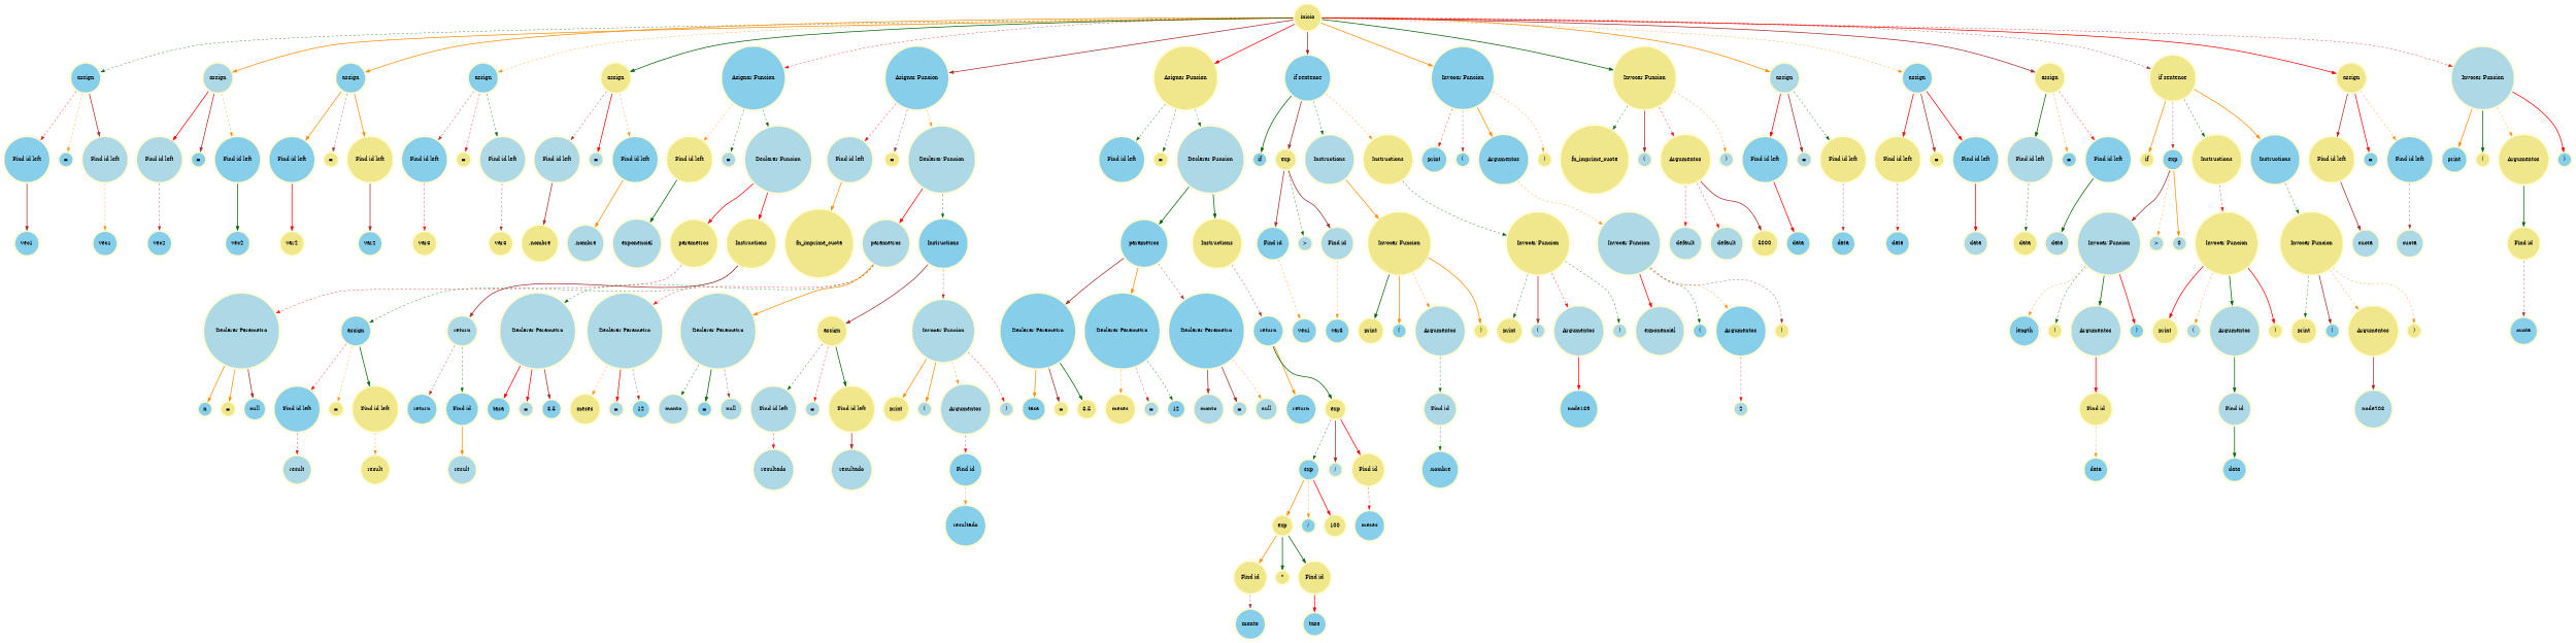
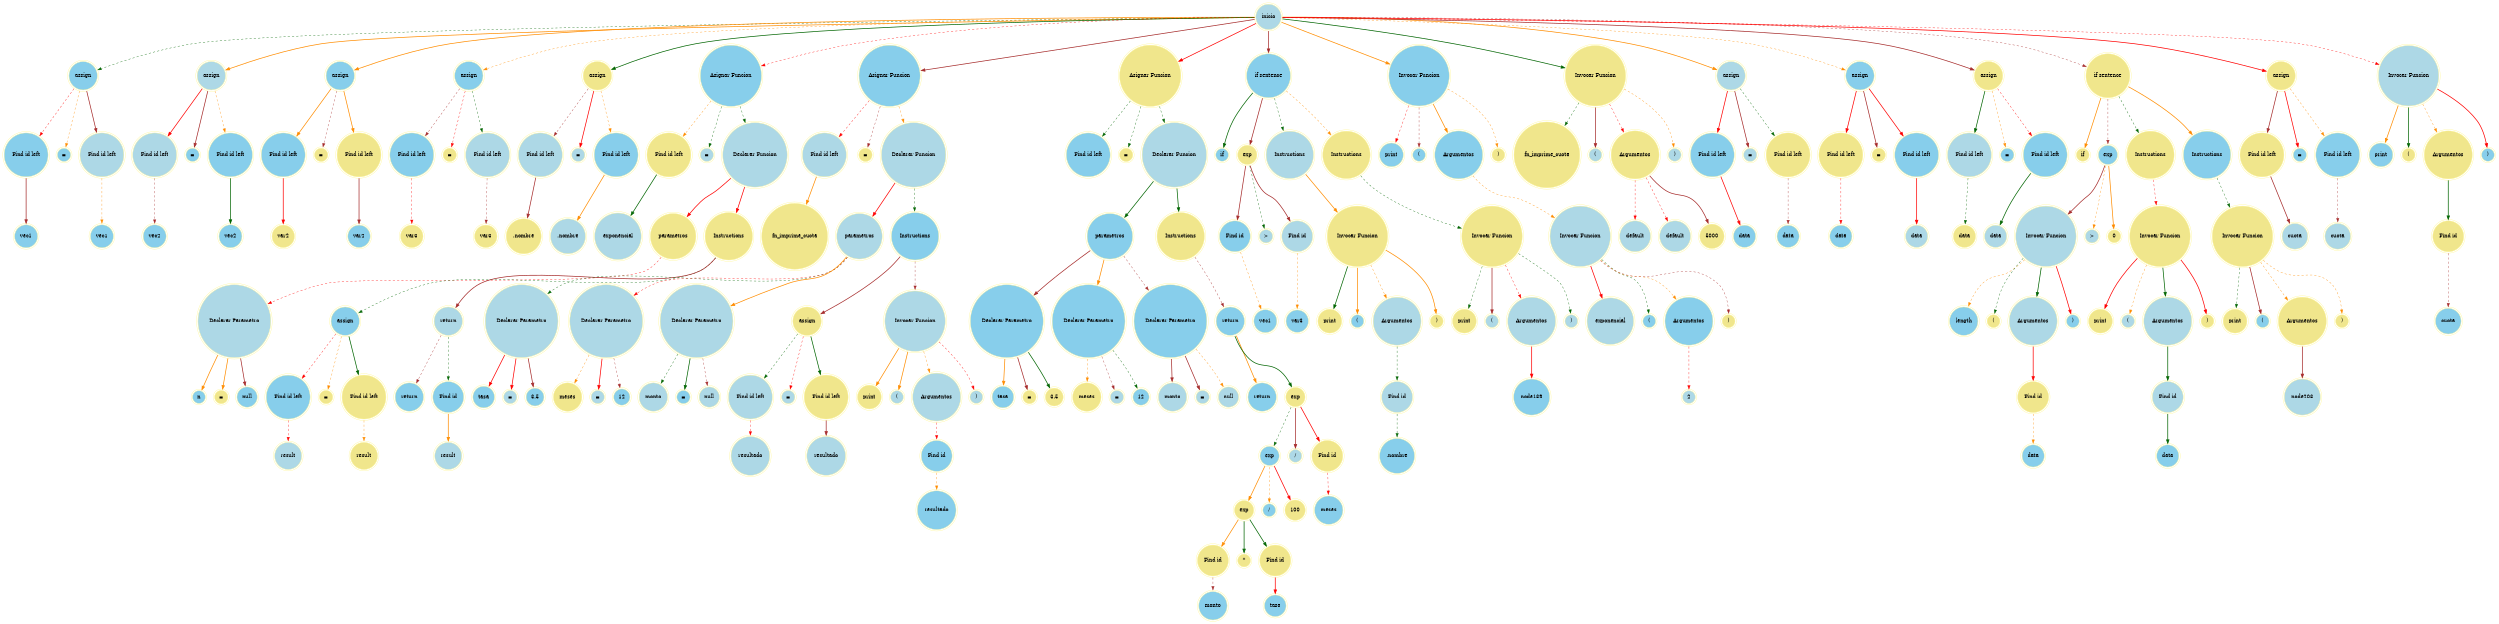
  digraph {
    node [color=khaki1 fillcolor=skyblue fontcolor=black shape=doublecircle style=filled]
    edge [color=darkorange style=dashed]
-   n1 [fillcolor=khaki label=inicio]
+   n1 [fillcolor=lightblue label=inicio]
    n2 [label=assign]
    n3 [fillcolor=lightblue label=assign]
    n4 [label=assign]
    n5 [label=assign]
    n6 [fillcolor=khaki label=assign]
    n7 [label="Asignar Funcion"]
    n8 [label="Asignar Funcion"]
    n9 [fillcolor=khaki label="Asignar Funcion"]
    n10 [label="if sentence"]
    n11 [label="Invocar Funcion"]
    n12 [fillcolor=khaki label="Invocar Funcion"]
    n13 [fillcolor=lightblue label=assign]
    n14 [label=assign]
    n15 [fillcolor=khaki label=assign]
    n16 [fillcolor=khaki label="if sentence"]
    n17 [fillcolor=khaki label=assign]
    n18 [fillcolor=lightblue label="Invocar Funcion"]
    n19 [label="Find id left"]
    n20 [label="="]
    n21 [fillcolor=lightblue label="Find id left"]
    n22 [fillcolor=lightblue label="Find id left"]
    n23 [label="="]
    n24 [label="Find id left"]
    n25 [label="Find id left"]
    n26 [fillcolor=khaki label="="]
    n27 [fillcolor=khaki label="Find id left"]
    n28 [label="Find id left"]
    n29 [fillcolor=khaki label="="]
    n30 [fillcolor=lightblue label="Find id left"]
    n31 [fillcolor=lightblue label="Find id left"]
    n32 [fillcolor=lightblue label="="]
    n33 [label="Find id left"]
    n34 [fillcolor=khaki label="Find id left"]
    n35 [fillcolor=lightblue label="="]
    n36 [fillcolor=lightblue label="Declarar Funcion"]
    n37 [fillcolor=lightblue label="Find id left"]
    n38 [fillcolor=khaki label="="]
    n39 [fillcolor=lightblue label="Declarar Funcion"]
    n40 [label="Find id left"]
    n41 [fillcolor=khaki label="="]
    n42 [fillcolor=lightblue label="Declarar Funcion"]
    n43 [label=if]
    n44 [fillcolor=khaki label=exp]
    n45 [fillcolor=lightblue label=Instructions]
    n46 [fillcolor=khaki label=Instructions]
    n47 [label=print]
    n48 [label="("]
    n49 [label=Argumentos]
    n50 [fillcolor=khaki label=")"]
    n51 [fillcolor=khaki label=fn_imprime_cuota]
    n52 [fillcolor=lightblue label="("]
    n53 [fillcolor=khaki label=Argumentos]
    n54 [fillcolor=lightblue label=")"]
    n55 [label="Find id left"]
    n56 [fillcolor=lightblue label="="]
    n57 [fillcolor=khaki label="Find id left"]
    n58 [fillcolor=khaki label="Find id left"]
    n59 [fillcolor=khaki label="="]
    n60 [label="Find id left"]
    n61 [fillcolor=lightblue label="Find id left"]
    n62 [label="="]
    n63 [label="Find id left"]
    n64 [fillcolor=khaki label=if]
    n65 [label=exp]
    n66 [fillcolor=khaki label=Instructions]
    n67 [label=Instructions]
    n68 [fillcolor=khaki label="Find id left"]
    n69 [label="="]
    n70 [label="Find id left"]
    n71 [label=print]
    n72 [fillcolor=khaki label="("]
    n73 [fillcolor=khaki label=Argumentos]
    n74 [label=")"]
    n75 [label=vec1]
    n76 [label=vec1]
    n77 [label=vec2]
    n78 [label=vec2]
    n79 [fillcolor=khaki label=var2]
    n80 [label=var2]
    n81 [fillcolor=khaki label=var3]
    n82 [fillcolor=khaki label=var3]
    n83 [fillcolor=khaki label=".nombre"]
    n84 [fillcolor=lightblue label=".nombre"]
    n85 [fillcolor=lightblue label=exponencial]
    n86 [fillcolor=khaki label=parametros]
    n87 [fillcolor=khaki label=Instructions]
    n88 [fillcolor=lightblue label="Declarar Parametro"]
    n89 [label=assign]
    n90 [fillcolor=lightblue label=return]
    n91 [label=n]
    n92 [fillcolor=khaki label="="]
    n93 [label=null]
    n94 [label="Find id left"]
    n95 [fillcolor=khaki label="="]
    n96 [fillcolor=khaki label="Find id left"]
    n97 [label=return]
    n98 [label="Find id"]
    n99 [fillcolor=lightblue label=result]
    n100 [fillcolor=khaki label=result]
    n101 [fillcolor=lightblue label=result]
    n102 [fillcolor=khaki label=fn_imprime_cuota]
    n103 [fillcolor=lightblue label=parametros]
    n104 [label=Instructions]
    n105 [fillcolor=lightblue label="Declarar Parametro"]
    n106 [fillcolor=lightblue label="Declarar Parametro"]
    n107 [fillcolor=lightblue label="Declarar Parametro"]
    n108 [fillcolor=khaki label=assign]
    n109 [fillcolor=lightblue label="Invocar Funcion"]
    n110 [label=tasa]
    n111 [fillcolor=lightblue label="="]
    n112 [label=3.5]
    n113 [fillcolor=khaki label=meses]
    n114 [fillcolor=lightblue label="="]
    n115 [label=12]
    n116 [fillcolor=lightblue label=monto]
    n117 [label="="]
    n118 [fillcolor=lightblue label=null]
    n119 [fillcolor=lightblue label="Find id left"]
    n120 [fillcolor=lightblue label="="]
    n121 [fillcolor=khaki label="Find id left"]
    n122 [fillcolor=khaki label=print]
    n123 [fillcolor=lightblue label="("]
    n124 [fillcolor=lightblue label=Argumentos]
    n125 [fillcolor=lightblue label=")"]
    n126 [fillcolor=lightblue label=resultado]
    n127 [fillcolor=lightblue label=resultado]
    n128 [label="Find id"]
    n129 [label=resultado]
    n130 [label=parametros]
    n131 [fillcolor=khaki label=Instructions]
    n132 [label="Declarar Parametro"]
    n133 [label="Declarar Parametro"]
    n134 [label="Declarar Parametro"]
    n135 [label=return]
    n136 [label=tasa]
    n137 [fillcolor=khaki label="="]
    n138 [fillcolor=khaki label=3.5]
    n139 [fillcolor=khaki label=meses]
    n140 [fillcolor=lightblue label="="]
    n141 [label=12]
    n142 [fillcolor=lightblue label=monto]
    n143 [fillcolor=lightblue label="="]
    n144 [fillcolor=lightblue label=null]
    n145 [label=return]
    n146 [fillcolor=khaki label=exp]
    n147 [label=exp]
    n148 [fillcolor=lightblue label="/"]
    n149 [fillcolor=khaki label="Find id"]
    n150 [fillcolor=khaki label=exp]
    n151 [label="/"]
    n152 [fillcolor=khaki label=100]
    n153 [label=meses]
    n154 [fillcolor=khaki label="Find id"]
    n155 [fillcolor=khaki label="*"]
    n156 [fillcolor=khaki label="Find id"]
    n157 [label=monto]
    n158 [label=tasa]
    n159 [label="Find id"]
    n160 [fillcolor=lightblue label=">"]
    n161 [fillcolor=lightblue label="Find id"]
    n162 [fillcolor=khaki label="Invocar Funcion"]
    n163 [fillcolor=khaki label="Invocar Funcion"]
    n164 [label=vec1]
    n165 [label=var3]
    n166 [fillcolor=khaki label=print]
    n167 [label="("]
    n168 [fillcolor=lightblue label=Argumentos]
    n169 [fillcolor=khaki label=")"]
    n170 [fillcolor=lightblue label="Find id"]
    n171 [label=".nombre"]
    n172 [fillcolor=khaki label=print]
    n173 [fillcolor=lightblue label="("]
    n174 [fillcolor=lightblue label=Argumentos]
    n175 [fillcolor=lightblue label=")"]
    node139
    n177 [fillcolor=lightblue label="Invocar Funcion"]
    n178 [fillcolor=lightblue label=exponencial]
    n179 [label="("]
    n180 [label=Argumentos]
    n181 [fillcolor=khaki label=")"]
    n182 [fillcolor=lightblue label=2]
    n183 [fillcolor=lightblue label=default]
    n184 [fillcolor=lightblue label=default]
    n185 [fillcolor=khaki label=5000]
    n186 [label=data]
    n187 [label=data]
    n188 [label=data]
    n189 [fillcolor=lightblue label=data]
    n190 [fillcolor=khaki label=data]
    n191 [fillcolor=lightblue label=data]
    n192 [fillcolor=lightblue label="Invocar Funcion"]
    n193 [fillcolor=lightblue label=">"]
-   n194 [fillcolor=lightblue label=0]
+   n194 [fillcolor=khaki label=0]
    n195 [fillcolor=khaki label="Invocar Funcion"]
    n196 [fillcolor=khaki label="Invocar Funcion"]
    n197 [label=length]
    n198 [fillcolor=khaki label="("]
    n199 [fillcolor=lightblue label=Argumentos]
    n200 [label=")"]
    n201 [fillcolor=khaki label="Find id"]
    n202 [label=data]
    n203 [fillcolor=khaki label=print]
    n204 [fillcolor=lightblue label="("]
    n205 [fillcolor=lightblue label=Argumentos]
    n206 [fillcolor=khaki label=")"]
    n207 [fillcolor=lightblue label="Find id"]
    n208 [label=data]
    n209 [fillcolor=khaki label=print]
    n210 [label="("]
    n211 [fillcolor=khaki label=Argumentos]
    n212 [fillcolor=khaki label=")"]
    node203 [fillcolor=lightblue]
    n214 [fillcolor=lightblue label=cuota]
    n215 [fillcolor=lightblue label=cuota]
    n216 [fillcolor=khaki label="Find id"]
    n217 [label=cuota]
    n1 -> n2 [color=darkgreen]
    n1 -> n3 [style=bold]
    n1 -> n4 [style=bold]
    n1 -> n5
    n1 -> n6 [color=darkgreen style=bold]
    n1 -> n7 [color=red]
    n1 -> n8 [color=brown style=bold]
    n1 -> n9 [color=red style=bold]
    n1 -> n10 [color=brown style=bold]
    n1 -> n11 [style=bold]
    n1 -> n12 [color=darkgreen style=bold]
    n1 -> n13 [style=bold]
    n1 -> n14
    n1 -> n15 [color=brown style=bold]
    n1 -> n16 [color=brown]
    n1 -> n17 [color=red style=bold]
    n1 -> n18 [color=red]
    n2 -> n19 [color=red]
    n2 -> n20
    n2 -> n21 [color=brown style=bold]
    n3 -> n22 [color=red style=bold]
    n3 -> n23 [color=brown style=bold]
    n3 -> n24
    n4 -> n25 [style=bold]
    n4 -> n26 [color=brown]
    n4 -> n27 [style=bold]
    n5 -> n28 [color=brown]
    n5 -> n29 [color=red]
    n5 -> n30 [color=darkgreen]
    n6 -> n31 [color=brown]
    n6 -> n32 [color=red style=bold]
    n6 -> n33
    n7 -> n34
    n7 -> n35 [color=darkgreen]
    n7 -> n36 [color=darkgreen]
    n8 -> n37 [color=red]
    n8 -> n38 [color=brown]
    n8 -> n39
    n9 -> n40 [color=darkgreen]
    n9 -> n41 [color=darkgreen]
    n9 -> n42 [color=darkgreen]
    n10 -> n43 [color=darkgreen style=bold]
    n10 -> n44 [color=brown style=bold]
    n10 -> n45 [color=darkgreen]
    n10 -> n46
    n11 -> n47 [color=red]
    n11 -> n48 [color=brown]
    n11 -> n49 [style=bold]
    n11 -> n50
    n12 -> n51 [color=darkgreen]
    n12 -> n52 [color=brown style=bold]
    n12 -> n53 [color=red]
    n12 -> n54
    n13 -> n55 [color=red style=bold]
    n13 -> n56 [color=brown style=bold]
    n13 -> n57 [color=darkgreen]
    n14 -> n58 [color=red style=bold]
    n14 -> n59 [color=brown style=bold]
    n14 -> n60 [color=red style=bold]
    n15 -> n61 [color=darkgreen style=bold]
    n15 -> n62
    n15 -> n63 [color=red]
    n16 -> n64 [style=bold]
    n16 -> n65 [color=brown]
    n16 -> n66 [color=darkgreen]
    n16 -> n67 [style=bold]
    n17 -> n68 [color=brown style=bold]
    n17 -> n69 [color=red style=bold]
    n17 -> n70
    n18 -> n71 [style=bold]
    n18 -> n72 [color=darkgreen style=bold]
    n18 -> n73
    n18 -> n74 [color=red style=bold]
    n19 -> n75 [color=brown style=bold]
    n21 -> n76
    n22 -> n77 [color=brown]
    n24 -> n78 [color=darkgreen style=bold]
    n25 -> n79 [color=red style=bold]
    n27 -> n80 [color=brown style=bold]
    n28 -> n81 [color=red]
    n30 -> n82 [color=brown]
    n31 -> n83 [color=brown style=bold]
    n33 -> n84 [style=bold]
    n34 -> n85 [color=darkgreen style=bold]
    n36 -> n86 [color=red style=bold]
    n36 -> n87 [color=red style=bold]
    n37 -> n102 [style=bold]
    n39 -> n103 [color=red style=bold]
    n39 -> n104 [color=darkgreen]
    n42 -> n130 [color=darkgreen style=bold]
    n42 -> n131 [color=darkgreen style=bold]
    n44 -> n159 [color=brown style=bold]
    n44 -> n160 [color=darkgreen]
    n44 -> n161 [color=brown style=bold]
    n45 -> n162 [style=bold]
    n46 -> n163 [color=darkgreen]
    n49 -> n177
    n53 -> n183 [color=red]
    n53 -> n184 [color=red]
    n53 -> n185 [color=brown style=bold]
    n55 -> n186 [color=red style=bold]
    n57 -> n187 [color=brown]
    n58 -> n188 [color=red]
    n60 -> n189 [color=red style=bold]
    n61 -> n190 [color=darkgreen]
    n63 -> n191 [color=darkgreen style=bold]
    n65 -> n192 [color=brown style=bold]
    n65 -> n193
    n65 -> n194 [style=bold]
    n66 -> n195 [color=red]
    n67 -> n196 [color=darkgreen]
    n68 -> n214 [color=brown style=bold]
    n70 -> n215 [color=brown]
    n73 -> n216 [color=darkgreen style=bold]
    n86 -> n88 [color=red]
    n87 -> n89 [color=darkgreen]
    n87 -> n90 [color=brown style=bold]
    n88 -> n91 [style=bold]
    n88 -> n92 [style=bold]
    n88 -> n93 [color=brown style=bold]
    n89 -> n94 [color=red]
    n89 -> n95
    n89 -> n96 [color=darkgreen style=bold]
    n90 -> n97 [color=brown]
    n90 -> n98 [color=darkgreen]
    n94 -> n99 [color=red]
    n96 -> n100
    n98 -> n101 [style=bold]
    n103 -> n105 [color=darkgreen]
    n103 -> n106 [color=red]
    n103 -> n107 [style=bold]
    n104 -> n108 [color=brown style=bold]
    n104 -> n109 [color=brown]
    n105 -> n110 [color=red style=bold]
    n105 -> n111 [color=red style=bold]
    n105 -> n112 [color=brown style=bold]
    n106 -> n113
    n106 -> n114 [color=red style=bold]
    n106 -> n115 [color=brown]
    n107 -> n116 [color=darkgreen]
    n107 -> n117 [color=darkgreen style=bold]
    n107 -> n118 [color=brown]
    n108 -> n119 [color=darkgreen]
    n108 -> n120 [color=red]
    n108 -> n121 [color=darkgreen style=bold]
    n109 -> n122 [style=bold]
    n109 -> n123 [style=bold]
    n109 -> n124
    n109 -> n125 [color=red]
    n119 -> n126 [color=red]
    n121 -> n127 [color=brown style=bold]
    n124 -> n128 [color=red]
    n128 -> n129
    n130 -> n132 [color=brown style=bold]
    n130 -> n133 [style=bold]
    n130 -> n134 [color=brown]
    n131 -> n135 [color=brown]
    n132 -> n136 [style=bold]
    n132 -> n137 [color=brown style=bold]
    n132 -> n138 [color=darkgreen style=bold]
    n133 -> n139
    n133 -> n140 [color=brown]
    n133 -> n141 [color=darkgreen]
    n134 -> n142 [color=brown style=bold]
    n134 -> n143 [color=brown style=bold]
    n134 -> n144
    n135 -> n145 [style=bold]
    n135 -> n146 [color=darkgreen style=bold]
    n146 -> n147 [color=darkgreen]
    n146 -> n148 [color=brown style=bold]
    n146 -> n149 [color=red style=bold]
    n147 -> n150 [style=bold]
    n147 -> n151
    n147 -> n152 [color=red style=bold]
    n149 -> n153 [color=red]
    n150 -> n154 [style=bold]
    n150 -> n155 [color=darkgreen style=bold]
    n150 -> n156 [color=darkgreen style=bold]
    n154 -> n157 [color=brown]
    n156 -> n158 [color=red style=bold]
    n159 -> n164
    n161 -> n165
    n162 -> n166 [color=darkgreen style=bold]
    n162 -> n167 [style=bold]
    n162 -> n168
    n162 -> n169 [style=bold]
    n163 -> n172 [color=darkgreen]
    n163 -> n173 [color=brown style=bold]
    n163 -> n174 [color=red]
    n163 -> n175 [color=darkgreen]
    n168 -> n170 [color=darkgreen]
    n170 -> n171 [color=darkgreen]
    n174 -> node139 [color=red style=bold]
    n177 -> n178 [color=red style=bold]
    n177 -> n179 [color=darkgreen]
    n177 -> n180
    n177 -> n181 [color=brown]
    n180 -> n182 [color=red]
    n192 -> n197
    n192 -> n198 [color=darkgreen]
    n192 -> n199 [color=darkgreen style=bold]
    n192 -> n200 [color=red style=bold]
    n195 -> n203 [color=red style=bold]
    n195 -> n204
    n195 -> n205 [color=darkgreen style=bold]
    n195 -> n206 [color=red style=bold]
    n196 -> n209 [color=darkgreen]
    n196 -> n210 [color=brown style=bold]
    n196 -> n211
    n196 -> n212
    n199 -> n201 [color=red style=bold]
    n201 -> n202
    n205 -> n207 [color=darkgreen style=bold]
    n207 -> n208 [color=darkgreen style=bold]
    n211 -> node203 [color=brown style=bold]
    n216 -> n217 [color=brown]
  }
